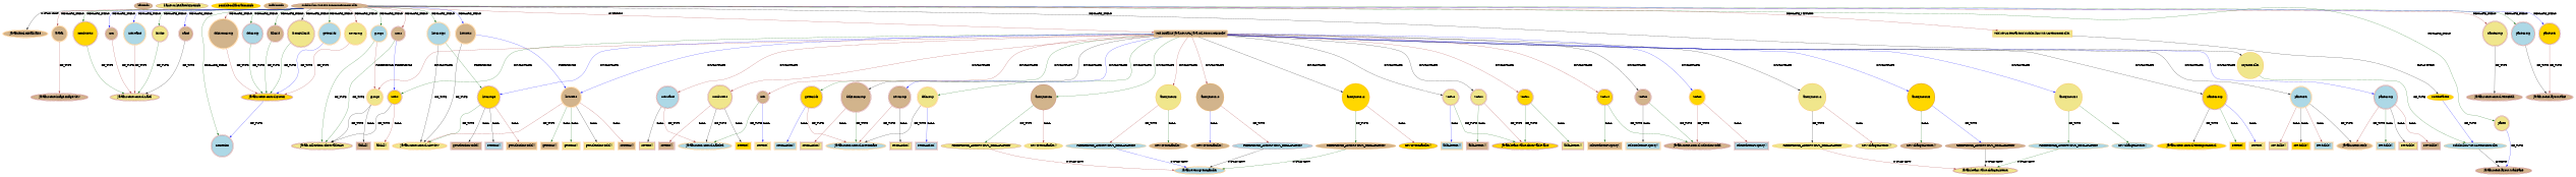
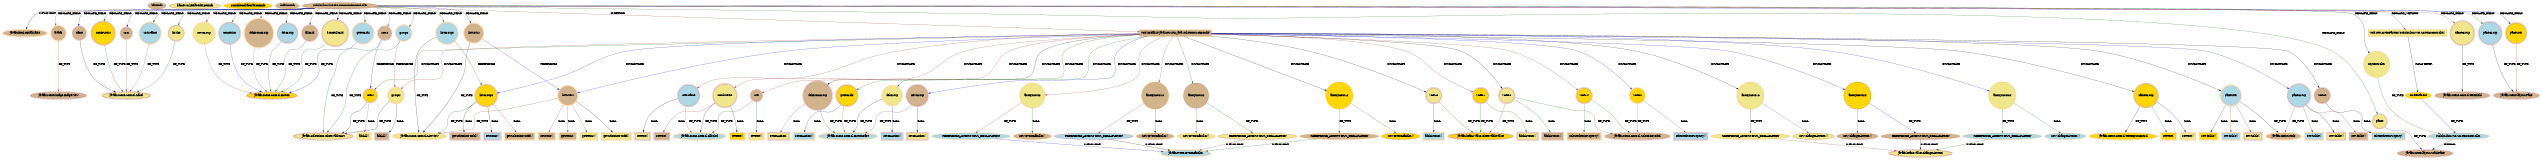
  digraph {
    node [color=brown fillcolor=tan style=filled isFrameworkType=true vertexType=INSIDE_CALL peripheries=2 shape=circle]
    edge [color=brown]
    baseInfo [category=extension_graph graphId=3651 isAnonymous=false possibleRelation=true isFrameworkType="" vertexType="" peripheries="" shape=""]
    frameworkRelatedTypesInfo [0="javafx.fxml.Initializable" fillcolor=khaki isFrameworkType="" vertexType="" peripheries="" shape=""]
    possibleCollaborationsInfo [0="3651~CLIENT_METHOD_DECLARATION-PARAMETER_DECLARATION-FIELD_DECLARATION-~javafx.fxml.Initializable ~javafx.scene.layout.StackPane ~false~false" 1="3651~OVERRIDING_METHOD_DECLARATION-INSTANTIATION-~javafx.fxml.Initializable ~javafx.beans.value.ChangeListener ~false~true" 2="3651~OVERRIDING_METHOD_DECLARATION-INSTANTIATION-~javafx.fxml.Initializable ~javafx.event.EventHandler ~false~true" color=darkorange fillcolor=gold isFrameworkType="" vertexType="" peripheries="" shape=""]
    locationInfo [color=darkorange contextSignature=FXMLDocumentController filePath="/mouradsaadi-LO23-IHM/LO23-IHM-master/Sudoku-IHM/src/sudoko/ihm/vue/FXMLDocumentController.java" graphId=3651 projectName="mouradsaadi-LO23-IHM" isFrameworkType="" vertexType="" peripheries="" shape=""]
    n5 [isFrameworkType=false label="sudoko.ihm.vue.FXMLDocumentController" vertexType=ROOT_CLIENT_CLASS_DECLARATION peripheries="" shape=""]
    n6 [color=darkorange label="javafx.fxml.Initializable" vertexType=FRAMEWORK_INTERFACE_TYPE shape=""]
    n7 [color=darkorange label=avatar vertexType=FIELD_DECLARATION]
    n8 [fillcolor=khaki label=birthD vertexType=FIELD_DECLARATION]
    n9 [fillcolor=lightblue label=connexion vertexType=FIELD_DECLARATION]
    n10 [color=darkorange label=delFromGroup vertexType=FIELD_DECLARATION]
    n11 [fillcolor=lightblue label=delGroup vertexType=FIELD_DECLARATION]
    n12 [label=fillGrid vertexType=FIELD_DECLARATION]
    n13 [fillcolor=khaki label=fromFullGrid vertexType=FIELD_DECLARATION]
    n14 [color=darkorange fillcolor=lightblue label=goToGrids vertexType=FIELD_DECLARATION]
    n15 [color=darkorange fillcolor=lightblue label=groups vertexType=FIELD_DECLARATION]
    n16 [color=darkorange fillcolor=lightblue label=listGroups vertexType=FIELD_DECLARATION]
    n17 [color=darkorange label=listUsers vertexType=FIELD_DECLARATION]
    n18 [color=darkorange fillcolor=khaki isFrameworkType=false label=myController vertexType=FIELD_DECLARATION peripheries=""]
    n19 [label=name vertexType=FIELD_DECLARATION]
    n20 [fillcolor=khaki label=nameGroup vertexType=FIELD_DECLARATION]
    n21 [color=darkorange fillcolor=khaki label=newGroup vertexType=FIELD_DECLARATION]
    n22 [fillcolor=gold label=nombUsers vertexType=FIELD_DECLARATION]
    n23 [fillcolor=lightblue label=paneGroup vertexType=FIELD_DECLARATION]
    n24 [fillcolor=gold label=paneUser vertexType=FIELD_DECLARATION]
    n25 [fillcolor=khaki label=panes vertexType=FIELD_DECLARATION]
    n26 [label=user vertexType=FIELD_DECLARATION]
    n27 [color=darkorange fillcolor=lightblue label=userName vertexType=FIELD_DECLARATION]
    n28 [label=users vertexType=FIELD_DECLARATION]
    n29 [color=darkorange isFrameworkType=false label="void initialize(java.net.URL,java.util.ResourceBundle)" shape=box vertexType=OVERRIDING_METHOD_DECLARATION peripheries=""]
    n30 [color=darkorange fillcolor=khaki isFrameworkType=false label="void setScreenParents(sudoko.ihm.vue.ScreensController)" shape=box vertexType=CLIENT_METHOD_DECLARATION peripheries=""]
    n31 [label="javafx.scene.image.ImageView" vertexType=FRAMEWORK_CLASS_TYPE shape=""]
    n32 [fillcolor=khaki label="javafx.scene.control.Label" vertexType=FRAMEWORK_CLASS_TYPE shape=""]
    n33 [fillcolor=gold label="javafx.scene.control.Button" vertexType=FRAMEWORK_CLASS_TYPE shape=""]
    n34 [fillcolor=khaki label="javafx.collections.ObservableList" vertexType=FRAMEWORK_INTERFACE_TYPE shape=""]
    n35 [color=darkorange fillcolor=khaki label=groups vertexType=VARIABLE_EXPRESION]
    n36 [color=darkorange fillcolor=khaki label="javafx.scene.control.ListView" vertexType=FRAMEWORK_CLASS_TYPE shape=""]
    n37 [fillcolor=gold label=listGroups vertexType=VARIABLE_EXPRESION]
    n38 [color=darkorange label=listUsers vertexType=VARIABLE_EXPRESION]
    n39 [color=darkorange fillcolor=lightblue isFrameworkType=false label="sudoko.ihm.vue.ScreensController" vertexType=REFERENCE_CLIENT_CLASS_DECLARATION peripheries="" shape=""]
    n40 [label="javafx.scene.control.TextField" vertexType=FRAMEWORK_CLASS_TYPE shape=""]
    n41 [label="javafx.scene.layout.Pane" vertexType=FRAMEWORK_CLASS_TYPE shape=""]
    n42 [label="javafx.scene.layout.StackPane" vertexType=FRAMEWORK_CLASS_TYPE shape=""]
    n43 [fillcolor=gold label=users vertexType=VARIABLE_EXPRESION]
    n44 [fillcolor=lightblue label=userName vertexType=VARIABLE_EXPRESION]
    n45 [fillcolor=gold label=goToGrids vertexType=VARIABLE_EXPRESION]
    n46 [isFrameworkType=false label=anonymous6 vertexType=VARIABLE_EXPRESION peripheries=""]
    n47 [label=delFromGroup vertexType=VARIABLE_EXPRESION]
    n48 [color=darkorange fillcolor=khaki isFrameworkType=false label=anonymous8 vertexType=VARIABLE_EXPRESION peripheries=""]
    n49 [label=newGroup vertexType=VARIABLE_EXPRESION]
    n50 [color=darkorange isFrameworkType=false label=anonymous10 vertexType=VARIABLE_EXPRESION peripheries=""]
    n51 [color=darkorange fillcolor=khaki label=delGroup vertexType=VARIABLE_EXPRESION]
    n52 [color=darkorange fillcolor=gold isFrameworkType=false label=anonymous12 vertexType=VARIABLE_EXPRESION peripheries=""]
    n53 [fillcolor=khaki label=VAR13 vertexType=VARIABLE_EXPRESION]
    n54 [fillcolor=gold label=VAR14 vertexType=VARIABLE_EXPRESION]
    n55 [color=darkorange fillcolor=khaki isFrameworkType=false label=anonymous16 vertexType=VARIABLE_EXPRESION peripheries=""]
    n56 [fillcolor=khaki label=nombUsers vertexType=VARIABLE_EXPRESION]
    n57 [fillcolor=gold label=nameGroup vertexType=VARIABLE_EXPRESION]
    n58 [fillcolor=lightblue label=paneGroup vertexType=VARIABLE_EXPRESION]
    n59 [color=darkorange fillcolor=lightblue label=paneUser vertexType=VARIABLE_EXPRESION]
    n60 [fillcolor=khaki label=VAR22 vertexType=VARIABLE_EXPRESION]
    n61 [label=VAR23 vertexType=VARIABLE_EXPRESION]
    n62 [fillcolor=gold isFrameworkType=false label=anonymous25 vertexType=VARIABLE_EXPRESION peripheries=""]
    n63 [fillcolor=gold label=VAR31 vertexType=VARIABLE_EXPRESION]
    n64 [color=darkorange fillcolor=gold label=VAR32 vertexType=VARIABLE_EXPRESION]
    n65 [color=darkorange fillcolor=khaki isFrameworkType=false label=anonymous34 vertexType=VARIABLE_EXPRESION peripheries=""]
    n66 [label=user vertexType=VARIABLE_EXPRESION]
    n67 [color=darkorange fillcolor=gold isFrameworkType=false label=screenParent vertexType=PARAMETER_DECLARATION peripheries="" shape=""]
    n68 [label="addAll()" shape=box]
    n69 [fillcolor=lightblue label="setItems()" shape=box]
    n70 [color=darkorange label="getSelectionModel()" shape=box]
    n71 [label="getSelectionModel()" shape=box]
    n72 [color=darkorange label="setItems()" shape=box]
    n73 [color=darkorange label="getItems()" shape=box]
    n74 [color=darkorange fillcolor=khaki label="getItems()" shape=box]
    n75 [color=darkorange fillcolor=khaki label="getSelectionModel()" shape=box]
    n76 [color=darkorange fillcolor=khaki label="addAll()" shape=box]
    n77 [color=darkorange fillcolor=lightblue label="javafx.scene.control.Labeled" vertexType=FRAMEWORK_CLASS_TYPE shape=""]
    n78 [fillcolor=khaki label="setText()" shape=box]
    n79 [color=darkorange fillcolor=lightblue label="javafx.scene.control.ButtonBase" vertexType=FRAMEWORK_CLASS_TYPE shape=""]
    n80 [color=darkorange fillcolor=lightblue label="setOnAction()" shape=box]
    n81 [fillcolor=khaki isFrameworkType=false label=REFERENCE_ANONYMOUS_DECLARATION vertexType=REFERENCE_ANONYMOUS_DECLARATION peripheries="" shape=""]
    n82 [color=darkorange fillcolor=khaki isFrameworkType=false label="new EventHandler()" vertexType=CONSTRUCTOR_CALL peripheries="" shape=""]
    n83 [fillcolor=khaki label="setOnAction()" shape=box]
    n84 [color=darkorange fillcolor=lightblue isFrameworkType=false label=REFERENCE_ANONYMOUS_DECLARATION vertexType=REFERENCE_ANONYMOUS_DECLARATION peripheries="" shape=""]
    n85 [color=darkorange isFrameworkType=false label="new EventHandler()" vertexType=CONSTRUCTOR_CALL peripheries="" shape=""]
    n86 [fillcolor=khaki label="setOnAction()" shape=box]
    n87 [fillcolor=lightblue isFrameworkType=false label=REFERENCE_ANONYMOUS_DECLARATION vertexType=REFERENCE_ANONYMOUS_DECLARATION peripheries="" shape=""]
    n88 [color=darkorange isFrameworkType=false label="new EventHandler()" vertexType=CONSTRUCTOR_CALL peripheries="" shape=""]
    n89 [fillcolor=lightblue label="setOnAction()" shape=box]
    n90 [color=darkorange isFrameworkType=false label=REFERENCE_ANONYMOUS_DECLARATION vertexType=REFERENCE_ANONYMOUS_DECLARATION peripheries="" shape=""]
    n91 [fillcolor=gold isFrameworkType=false label="new EventHandler()" vertexType=CONSTRUCTOR_CALL peripheries="" shape=""]
    n92 [fillcolor=gold label="javafx.beans.value.ObservableValue" vertexType=FRAMEWORK_INTERFACE_TYPE shape=""]
    n93 [color=darkorange fillcolor=lightblue label="addListener()" shape=box]
    n94 [label="javafx.scene.control.SelectionModel" vertexType=FRAMEWORK_CLASS_TYPE shape=""]
    n95 [color=darkorange label="selectedItemProperty()" shape=box]
    n96 [color=darkorange fillcolor=khaki isFrameworkType=false label=REFERENCE_ANONYMOUS_DECLARATION vertexType=REFERENCE_ANONYMOUS_DECLARATION peripheries="" shape=""]
    n97 [fillcolor=khaki isFrameworkType=false label="new ChangeListener()" vertexType=CONSTRUCTOR_CALL peripheries="" shape=""]
    n98 [color=darkorange fillcolor=gold label="setText()" shape=box]
    n99 [label="setText()" shape=box]
    n100 [color=darkorange fillcolor=gold label="javafx.scene.control.TextInputControl" vertexType=FRAMEWORK_CLASS_TYPE shape=""]
    n101 [color=darkorange fillcolor=gold label="setText()" shape=box]
    n102 [color=darkorange fillcolor=khaki label="setText()" shape=box]
    n103 [color=darkorange label="javafx.scene.Node" vertexType=FRAMEWORK_CLASS_TYPE shape=""]
    n104 [color=darkorange fillcolor=lightblue label="setVisible()" shape=box]
    n105 [fillcolor=khaki label="setVisible()" shape=box]
    n106 [label="setVisible()" shape=box]
    n107 [color=darkorange fillcolor=lightblue label="setVisible()" shape=box]
    n108 [fillcolor=khaki label="setVisible()" shape=box]
    n109 [color=darkorange fillcolor=gold label="setVisible()" shape=box]
    n110 [label="addListener()" shape=box]
    n111 [color=darkorange fillcolor=lightblue label="selectedItemProperty()" shape=box]
    n112 [isFrameworkType=false label=REFERENCE_ANONYMOUS_DECLARATION vertexType=REFERENCE_ANONYMOUS_DECLARATION peripheries="" shape=""]
    n113 [isFrameworkType=false label="new ChangeListener()" vertexType=CONSTRUCTOR_CALL peripheries="" shape=""]
    n114 [fillcolor=khaki label="addListener()" shape=box]
    n115 [fillcolor=lightblue label="selectedItemProperty()" shape=box]
    n116 [color=darkorange fillcolor=lightblue isFrameworkType=false label=REFERENCE_ANONYMOUS_DECLARATION vertexType=REFERENCE_ANONYMOUS_DECLARATION peripheries="" shape=""]
    n117 [color=darkorange fillcolor=lightblue isFrameworkType=false label="new ChangeListener()" vertexType=CONSTRUCTOR_CALL peripheries="" shape=""]
    n118 [color=darkorange fillcolor=khaki label="setText()" shape=box]
    n119 [color=darkorange fillcolor=lightblue label="javafx.event.EventHandler" vertexType=FRAMEWORK_INTERFACE_TYPE shape=""]
    n120 [fillcolor=khaki label="javafx.beans.value.ChangeListener" vertexType=FRAMEWORK_INTERFACE_TYPE shape=""]
    n5 -> n6 [color=black label=IMPLEMENT]
    n5 -> n7 [label=DECLARE_FIELD]
    n5 -> n8 [color=darkgreen label=DECLARE_FIELD]
    n5 -> n9 [color=darkgreen label=DECLARE_FIELD]
    n5 -> n10 [label=DECLARE_FIELD]
    n5 -> n11 [color=darkgreen label=DECLARE_FIELD]
    n5 -> n12 [color=darkgreen label=DECLARE_FIELD]
    n5 -> n13 [color=black label=DECLARE_FIELD]
    n5 -> n14 [color=darkgreen label=DECLARE_FIELD]
    n5 -> n15 [color=darkgreen label=DECLARE_FIELD]
    n5 -> n16 [color=darkgreen label=DECLARE_FIELD]
    n5 -> n17 [color=blue label=DECLARE_FIELD]
    n5 -> n18 [color=black label=DECLARE_FIELD]
    n5 -> n19 [color=blue label=DECLARE_FIELD]
    n5 -> n20 [label=DECLARE_FIELD]
    n5 -> n21 [label=DECLARE_FIELD]
    n5 -> n22 [color=darkgreen label=DECLARE_FIELD]
    n5 -> n23 [color=darkgreen label=DECLARE_FIELD]
    n5 -> n24 [color=blue label=DECLARE_FIELD]
    n5 -> n25 [color=darkgreen label=DECLARE_FIELD]
    n5 -> n26 [color=blue label=DECLARE_FIELD]
    n5 -> n27 [color=blue label=DECLARE_FIELD]
    n5 -> n28 [label=DECLARE_FIELD]
    n5 -> n29 [label=OVERRIDE]
    n5 -> n30 [label=DECLARE_METHOD]
    n7 -> n31 [label=OF_TYPE]
    n8 -> n32 [color=darkgreen label=OF_TYPE]
-   n33 -> n9 [color=blue label=OF_TYPE]
+   n9 -> n33 [color=blue label=OF_TYPE]
    n10 -> n33 [label=OF_TYPE]
    n11 -> n33 [color=darkgreen label=OF_TYPE]
    n12 -> n33 [color=darkgreen label=OF_TYPE]
    n13 -> n33 [color=darkgreen label=OF_TYPE]
    n14 -> n33 [color=blue label=OF_TYPE]
    n15 -> n34 [color=darkgreen label=OF_TYPE]
    n15 -> n35 [label=REFERENCE]
    n16 -> n36 [color=black label=OF_TYPE]
    n16 -> n37 [color=darkgreen label=REFERENCE]
    n17 -> n36 [color=black label=OF_TYPE]
    n17 -> n38 [color=blue label=REFERENCE]
    n18 -> n39 [color=darkgreen label=OF_TYPE]
    n19 -> n32 [color=black label=OF_TYPE]
    n20 -> n40 [color=black label=OF_TYPE]
    n21 -> n33 [label=OF_TYPE]
    n22 -> n32 [color=darkgreen label=OF_TYPE]
    n23 -> n41 [color=black label=OF_TYPE]
    n24 -> n41 [label=OF_TYPE]
    n25 -> n42 [color=blue label=OF_TYPE]
    n26 -> n32 [label=OF_TYPE]
    n27 -> n32 [label=OF_TYPE]
    n28 -> n34 [color=darkgreen label=OF_TYPE]
    n28 -> n43 [color=blue label=REFERENCE]
    n29 -> n35 [label=INSTANTIATE]
    n29 -> n37 [color=blue label=INSTANTIATE]
    n29 -> n38 [color=blue label=INSTANTIATE]
    n29 -> n43 [color=darkgreen label=INSTANTIATE]
    n29 -> n44 [label=INSTANTIATE]
    n29 -> n45 [color=darkgreen label=INSTANTIATE]
    n29 -> n46 [color=darkgreen label=INSTANTIATE]
    n29 -> n47 [color=black label=INSTANTIATE]
    n29 -> n48 [label=INSTANTIATE]
    n29 -> n49 [color=blue label=INSTANTIATE]
    n29 -> n50 [label=INSTANTIATE]
    n29 -> n51 [color=darkgreen label=INSTANTIATE]
    n29 -> n52 [color=black label=INSTANTIATE]
    n29 -> n53 [color=black label=INSTANTIATE]
    n29 -> n54 [label=INSTANTIATE]
    n29 -> n55 [color=black label=INSTANTIATE]
    n29 -> n56 [label=INSTANTIATE]
    n29 -> n57 [color=black label=INSTANTIATE]
    n29 -> n58 [color=blue label=INSTANTIATE]
    n29 -> n59 [color=black label=INSTANTIATE]
    n29 -> n60 [color=black label=INSTANTIATE]
    n29 -> n61 [color=black label=INSTANTIATE]
    n29 -> n62 [color=blue label=INSTANTIATE]
    n29 -> n63 [label=INSTANTIATE]
    n29 -> n64 [color=blue label=INSTANTIATE]
    n29 -> n65 [color=blue label=INSTANTIATE]
    n29 -> n66 [label=INSTANTIATE]
    n30 -> n67 [color=black label=PARAMETER]
    n35 -> n34 [color=black label=OF_TYPE]
    n35 -> n68 [color=black label=CALL]
    n37 -> n36 [color=darkgreen label=OF_TYPE]
    n37 -> n69 [color=black label=CALL]
    n37 -> n70 [label=CALL]
    n37 -> n71 [color=black label=CALL]
    n38 -> n36 [label=OF_TYPE]
    n38 -> n72 [label=CALL]
    n38 -> n73 [color=darkgreen label=CALL]
    n38 -> n74 [color=darkgreen label=CALL]
    n38 -> n75 [color=black label=CALL]
    n39 -> n42 [color=black label=EXTEND]
    n43 -> n34 [color=black label=OF_TYPE]
    n43 -> n76 [label=CALL]
    n44 -> n77 [label=OF_TYPE]
    n44 -> n78 [color=black label=CALL]
    n45 -> n79 [label=OF_TYPE]
    n45 -> n80 [color=blue label=CALL]
    n46 -> n81 [color=darkgreen label=OF_TYPE]
    n46 -> n82 [label=CALL]
    n47 -> n79 [color=darkgreen label=OF_TYPE]
    n47 -> n83 [label=CALL]
    n48 -> n84 [label=OF_TYPE]
    n48 -> n85 [color=darkgreen label=CALL]
    n49 -> n79 [label=OF_TYPE]
    n49 -> n86 [color=black label=CALL]
    n50 -> n87 [label=OF_TYPE]
    n50 -> n88 [color=blue label=CALL]
    n51 -> n79 [color=black label=OF_TYPE]
    n51 -> n89 [color=blue label=CALL]
    n52 -> n90 [color=darkgreen label=OF_TYPE]
    n52 -> n91 [label=CALL]
    n53 -> n92 [color=darkgreen label=OF_TYPE]
    n53 -> n93 [color=blue label=CALL]
    n54 -> n94 [color=darkgreen label=OF_TYPE]
    n54 -> n95 [color=darkgreen label=CALL]
    n55 -> n96 [color=black label=OF_TYPE]
    n55 -> n97 [label=CALL]
    n56 -> n77 [color=black label=OF_TYPE]
    n56 -> n98 [color=black label=CALL]
    n56 -> n99 [label=CALL]
    n57 -> n100 [color=black label=OF_TYPE]
    n57 -> n101 [color=darkgreen label=CALL]
    n57 -> n102 [color=blue label=CALL]
    n58 -> n103 [label=OF_TYPE]
    n58 -> n104 [color=darkgreen label=CALL]
    n58 -> n105 [color=black label=CALL]
    n58 -> n106 [label=CALL]
    n59 -> n103 [color=black label=OF_TYPE]
    n59 -> n107 [label=CALL]
    n59 -> n108 [label=CALL]
    n59 -> n109 [color=black label=CALL]
    n60 -> n92 [label=OF_TYPE]
    n60 -> n110 [color=darkgreen label=CALL]
-   n61 -> n94 [color=darkgreen label=OF_TYPE]
+   n60 -> n94 [color=darkgreen label=OF_TYPE]
    n61 -> n111 [color=black label=CALL]
    n62 -> n112 [color=blue label=OF_TYPE]
    n62 -> n113 [color=darkgreen label=CALL]
    n63 -> n92 [color=darkgreen label=OF_TYPE]
    n63 -> n114 [color=darkgreen label=CALL]
    n64 -> n94 [label=OF_TYPE]
    n64 -> n115 [label=CALL]
    n65 -> n116 [color=darkgreen label=OF_TYPE]
    n65 -> n117 [color=darkgreen label=CALL]
    n66 -> n77 [color=darkgreen label=OF_TYPE]
    n66 -> n118 [color=blue label=CALL]
    n67 -> n39 [color=blue label=OF_TYPE]
    n81 -> n119 [label=IMPLEMENT]
    n84 -> n119 [color=blue label=IMPLEMENT]
    n87 -> n119 [color=black label=IMPLEMENT]
    n90 -> n119 [color=darkgreen label=IMPLEMENT]
    n96 -> n120 [label=IMPLEMENT]
    n112 -> n120 [color=black label=IMPLEMENT]
    n116 -> n120 [color=darkgreen label=IMPLEMENT]
  }
